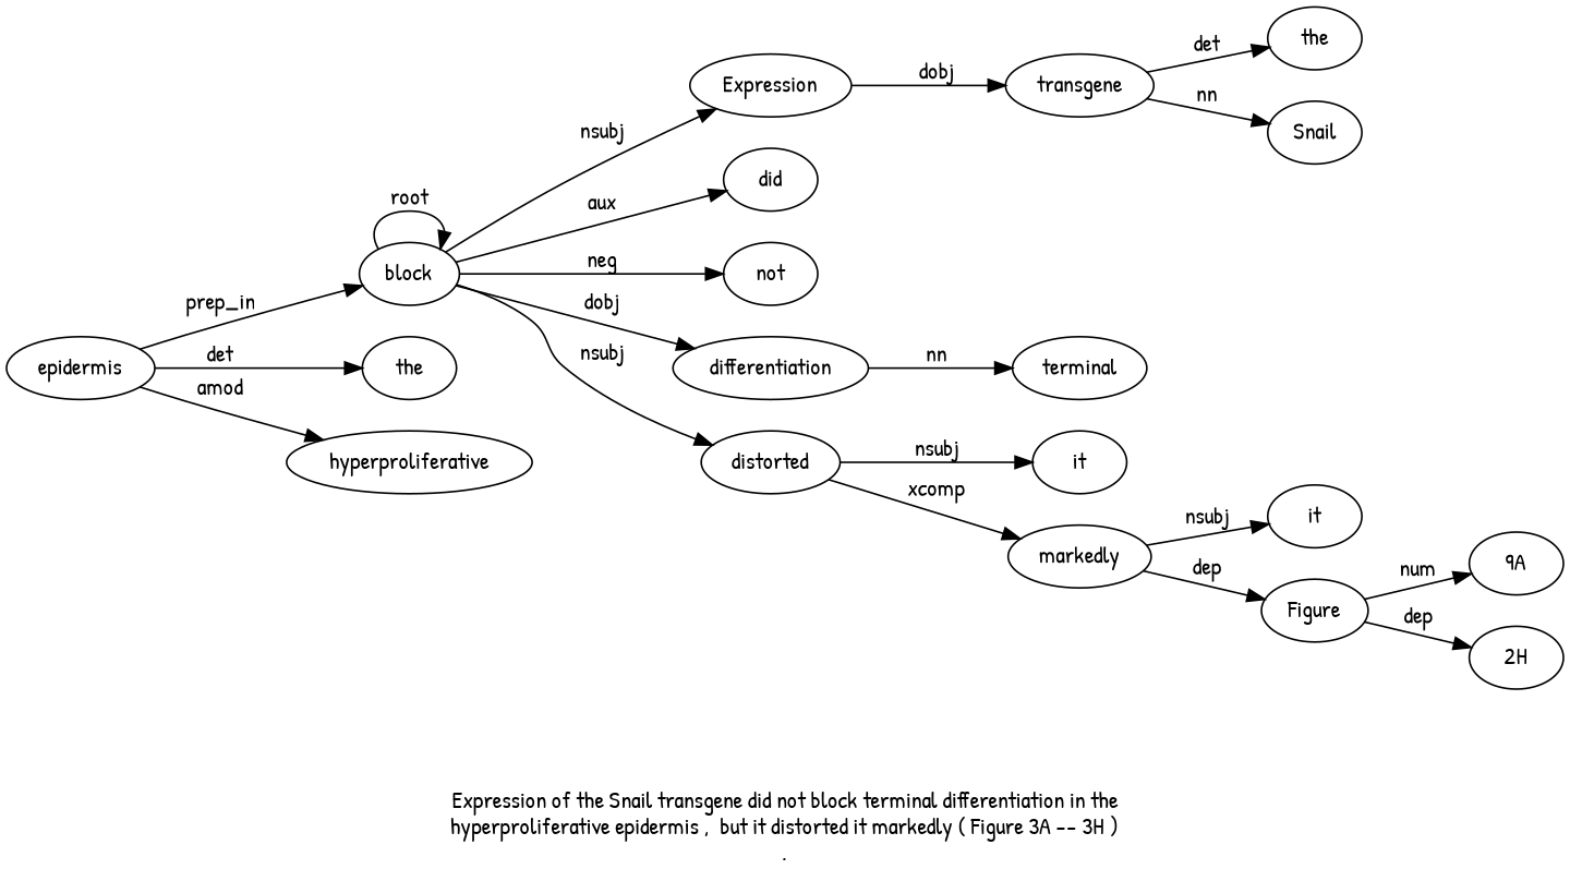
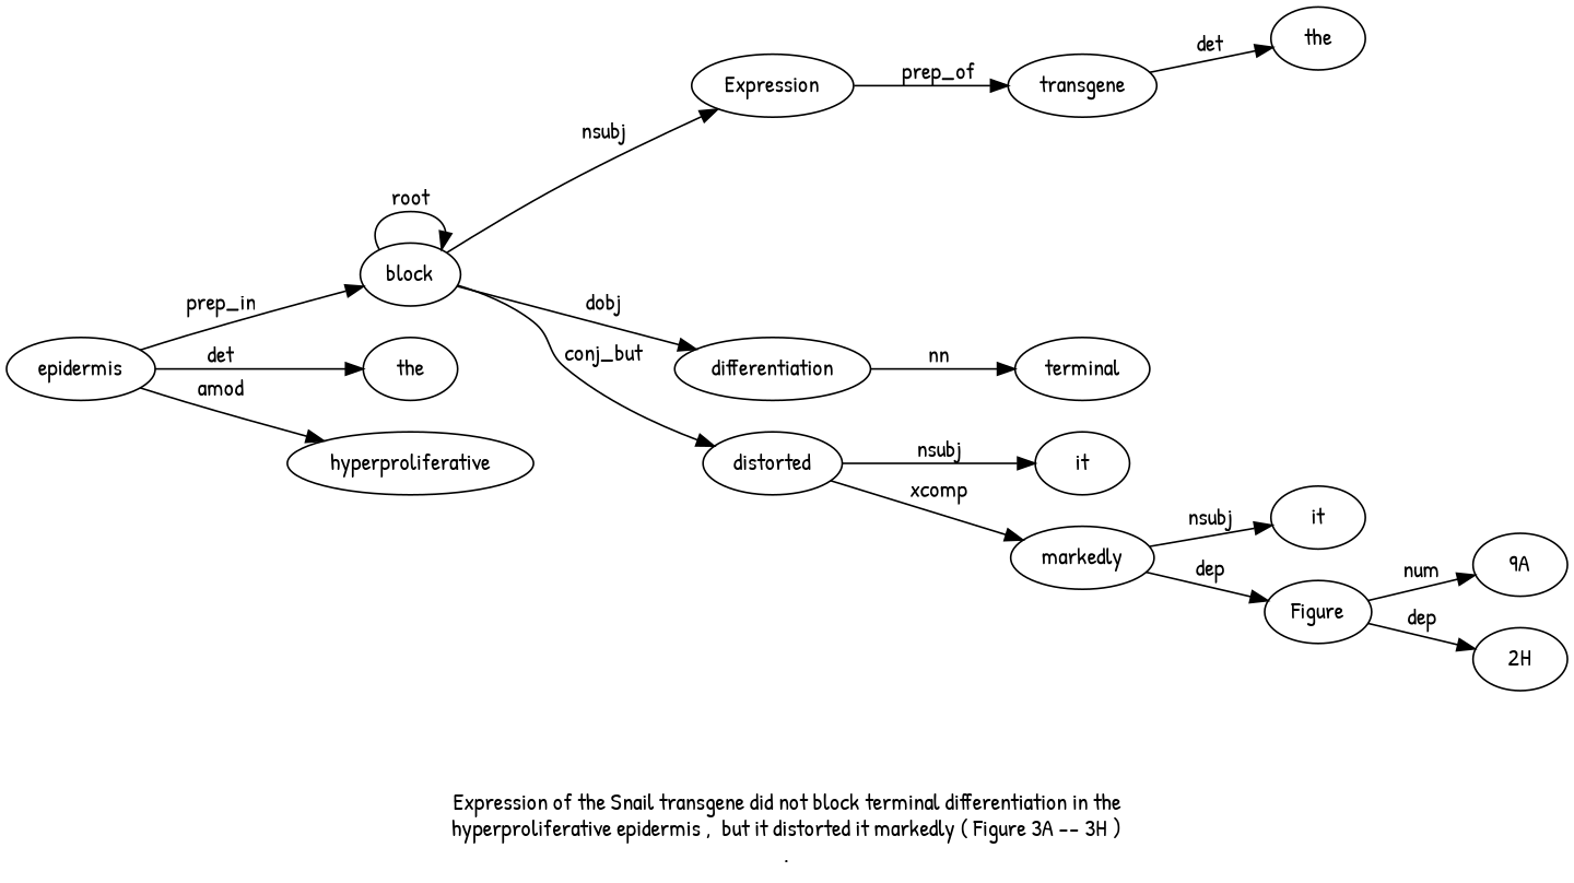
  digraph {
    fontname="Patrick Hand"
    label="Expression of the Snail transgene did not block terminal differentiation in the\nhyperproliferative epidermis ,  but it distorted it markedly ( Figure 3A -- 3H )\n."
    rankdir=LR
    node [fillcolor=white fontname="Patrick Hand" style=filled]
    edge [fontname="Patrick Hand"]
    n1 [label=block]
    n2 [label=Expression]
-   n3 [label=did]
-   n4 [label=not]
    n5 [label=differentiation]
    n6 [label=distorted]
    n7 [label=transgene]
    n8 [label=terminal]
    n9 [label=epidermis]
    n10 [label=the]
    n11 [label=hyperproliferative]
    n12 [label=it]
    n13 [label=markedly]
    n14 [label=the]
-   n15 [label=Snail]
    n16 [label=it]
    n17 [label=Figure]
    n18 [label="9A"]
    n19 [label="2H"]
    n1 -> n1 [label=root]
    n1 -> n2 [label=nsubj]
-   n1 -> n3 [label=aux]
-   n1 -> n4 [label=neg]
    n1 -> n5 [label=dobj]
-   n1 -> n6 [label=nsubj]
-   n2 -> n7 [label=dobj]
+   n1 -> n6 [label=conj_but]
+   n2 -> n7 [label=prep_of]
    n5 -> n8 [label=nn]
    n6 -> n12 [label=nsubj]
    n6 -> n13 [label=xcomp]
    n7 -> n14 [label=det]
-   n7 -> n15 [label=nn]
    n9 -> n1 [label=prep_in]
    n9 -> n10 [label=det]
    n9 -> n11 [label=amod]
    n13 -> n16 [label=nsubj]
    n13 -> n17 [label=dep]
    n17 -> n18 [label=num]
    n17 -> n19 [label=dep]
  }
